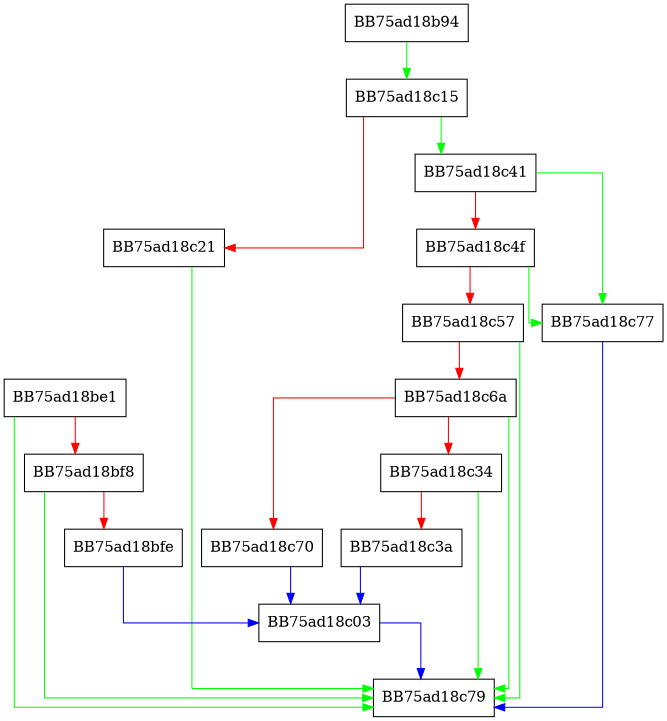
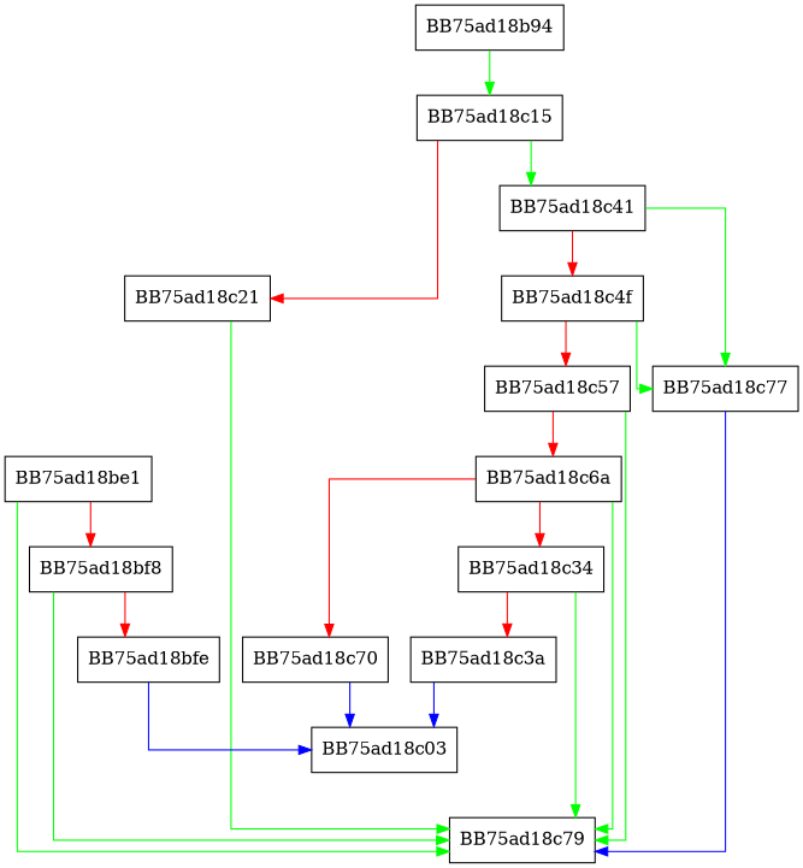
  digraph {
    splines=ortho
    node [shape=box]
    edge [color=green]
    BB75ad18b94
    BB75ad18c15
    BB75ad18c41
    BB75ad18c21
    BB75ad18be1
    BB75ad18c79
    BB75ad18bf8
    BB75ad18c77
    BB75ad18c4f
    BB75ad18bfe
    BB75ad18c03
    BB75ad18c57
    BB75ad18c34
    BB75ad18c3a
    BB75ad18c6a
    BB75ad18c70
    BB75ad18b94 -> BB75ad18c15
    BB75ad18c15 -> BB75ad18c41
    BB75ad18c15 -> BB75ad18c21 [color=red]
    BB75ad18c41 -> BB75ad18c77
    BB75ad18c41 -> BB75ad18c4f [color=red]
    BB75ad18c21 -> BB75ad18c79
    BB75ad18be1 -> BB75ad18c79
    BB75ad18be1 -> BB75ad18bf8 [color=red]
    BB75ad18bf8 -> BB75ad18c79
    BB75ad18bf8 -> BB75ad18bfe [color=red]
    BB75ad18c77 -> BB75ad18c79 [color=blue]
    BB75ad18c4f -> BB75ad18c77
    BB75ad18c4f -> BB75ad18c57 [color=red]
    BB75ad18bfe -> BB75ad18c03 [color=blue]
-   BB75ad18c03 -> BB75ad18c79 [color=blue]
    BB75ad18c57 -> BB75ad18c79
    BB75ad18c57 -> BB75ad18c6a [color=red]
    BB75ad18c34 -> BB75ad18c79
    BB75ad18c34 -> BB75ad18c3a [color=red]
    BB75ad18c3a -> BB75ad18c03 [color=blue]
    BB75ad18c6a -> BB75ad18c79
    BB75ad18c6a -> BB75ad18c34 [color=red]
    BB75ad18c6a -> BB75ad18c70 [color=red]
    BB75ad18c70 -> BB75ad18c03 [color=blue]
  }
